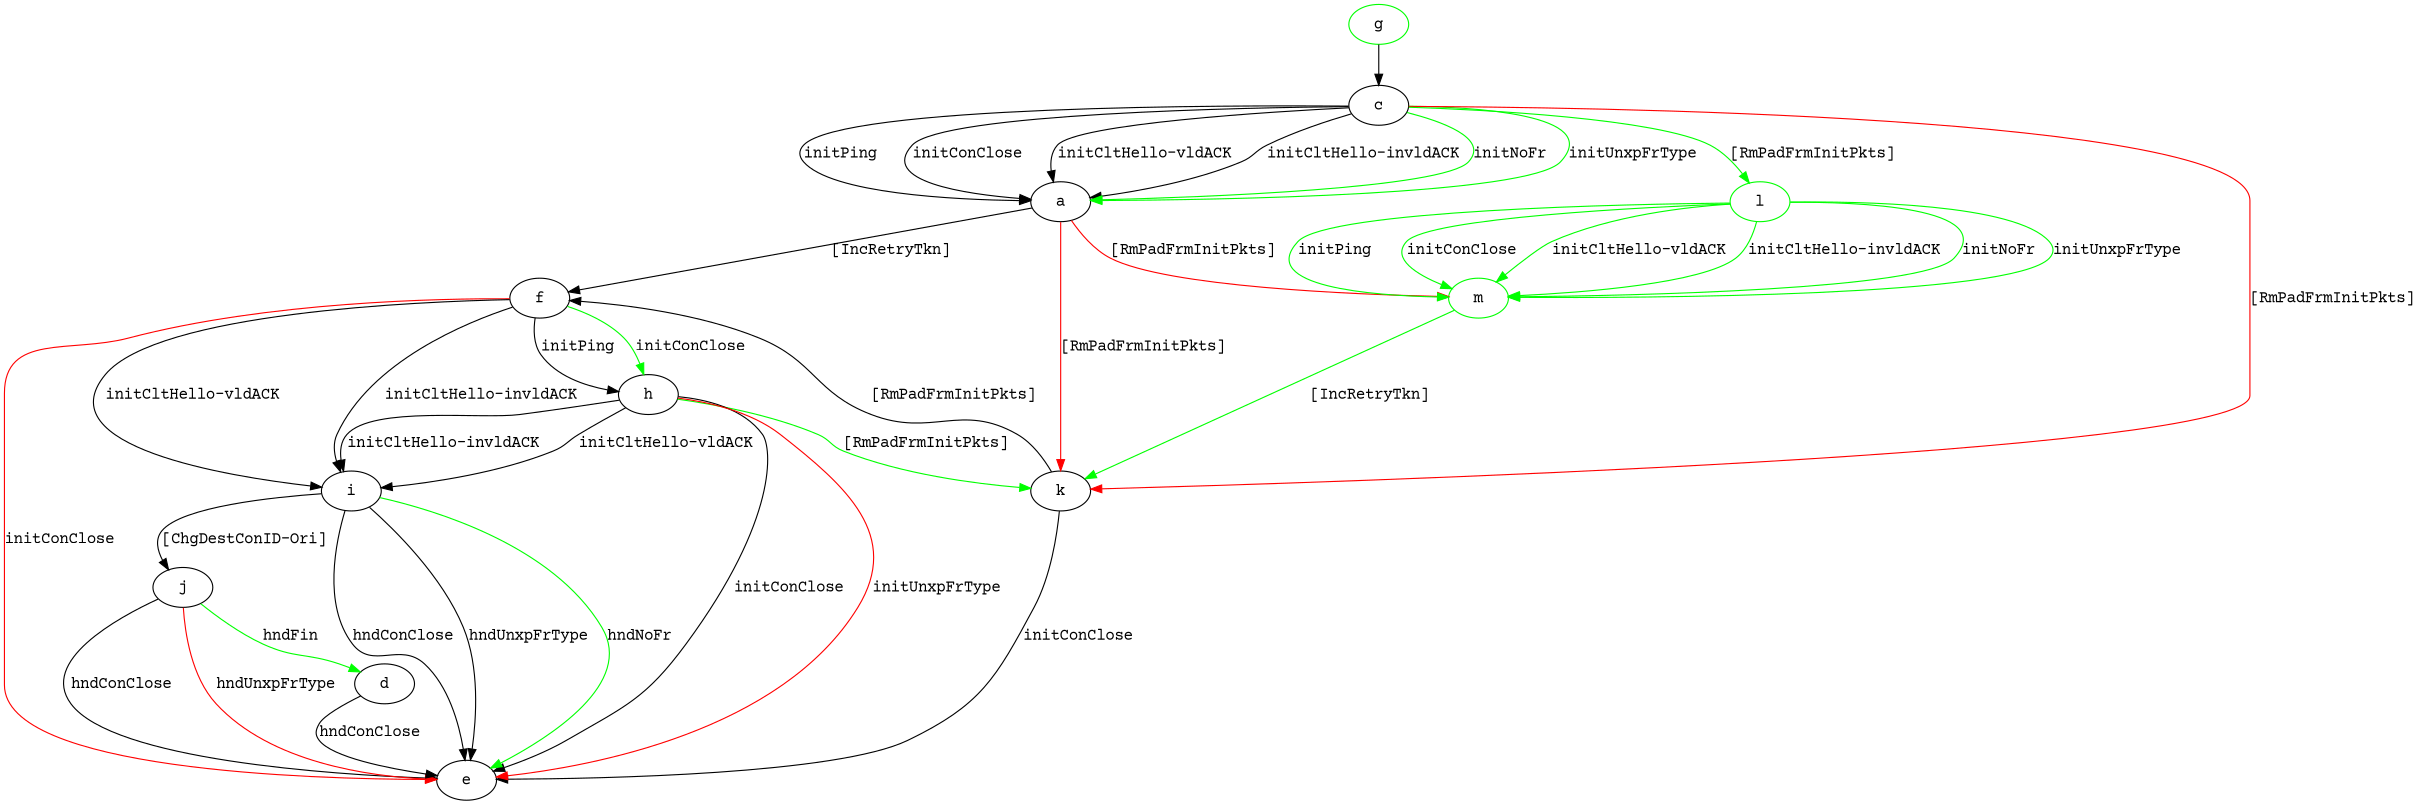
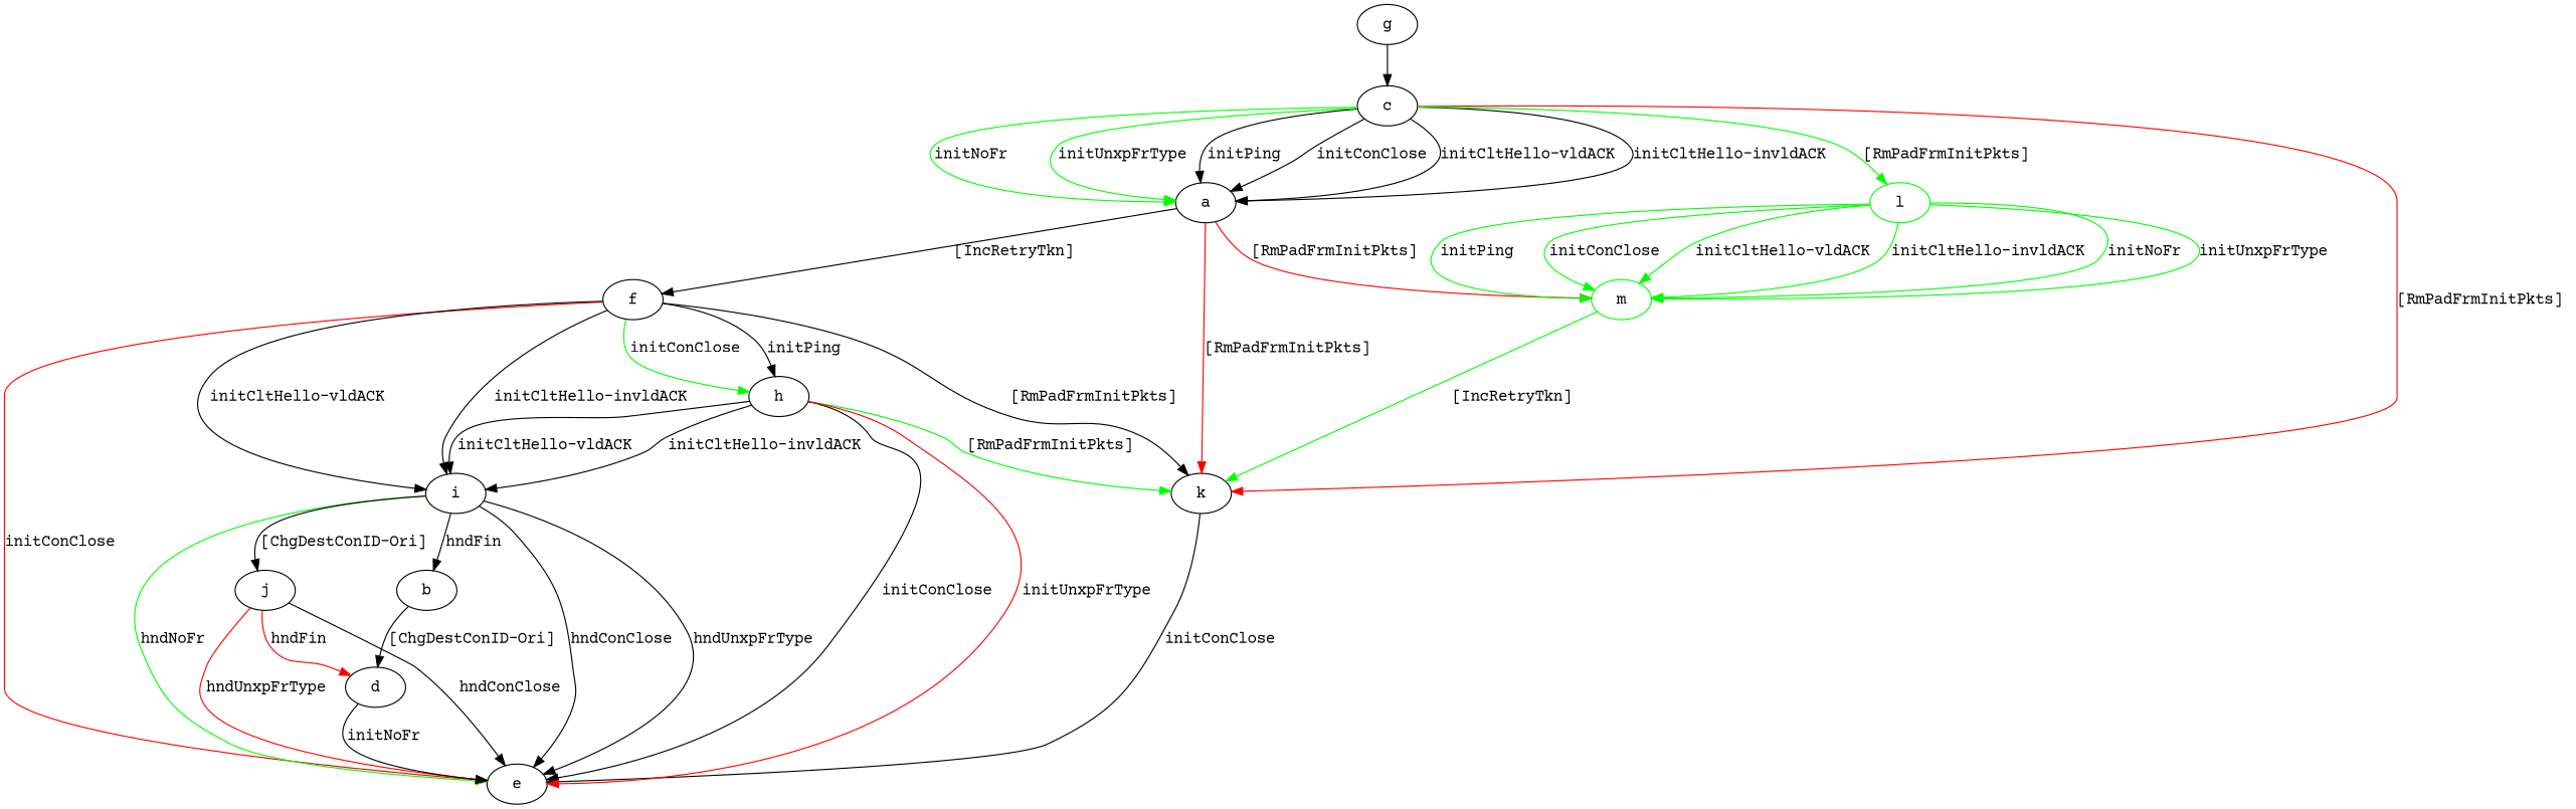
  digraph {
    fontname="Courier Prime"
    node [fontname="Courier Prime"]
    edge [fontname="Courier Prime"]
    a
    f
    k
    m [color=green]
    e
    h
    i
+   b
    j
    d
    c
    l [color=green]
-   g [color=green]
+   g
    a -> f [label="[IncRetryTkn] "]
    a -> k [color=red label="[RmPadFrmInitPkts] "]
    a -> m [color=red label="[RmPadFrmInitPkts] "]
-   k -> f [label="[RmPadFrmInitPkts] "]
+   f -> k [label="[RmPadFrmInitPkts] "]
    f -> e [color=red label="initConClose "]
    f -> h [label="initPing "]
    f -> h [color=green label="initConClose "]
    f -> i [label="initCltHello-vldACK "]
    f -> i [label="initCltHello-invldACK "]
    k -> e [label="initConClose "]
    m -> k [color=green label="[IncRetryTkn] "]
    h -> k [color=green label="[RmPadFrmInitPkts] "]
    h -> e [label="initConClose "]
    h -> e [color=red label="initUnxpFrType "]
    h -> i [label="initCltHello-vldACK "]
    h -> i [label="initCltHello-invldACK "]
    i -> e [label="hndConClose "]
    i -> e [label="hndUnxpFrType "]
    i -> e [color=green label="hndNoFr "]
+   i -> b [label="hndFin "]
    i -> j [label="[ChgDestConID-Ori] "]
+   b -> d [label="[ChgDestConID-Ori] "]
    j -> e [label="hndConClose "]
    j -> e [color=red label="hndUnxpFrType "]
-   j -> d [color=green label="hndFin "]
-   d -> e [label="hndConClose "]
+   j -> d [color=red label="hndFin "]
+   d -> e [label="initNoFr "]
    c -> a [label="initPing "]
    c -> a [label="initConClose "]
    c -> a [label="initCltHello-vldACK "]
    c -> a [label="initCltHello-invldACK "]
    c -> a [color=green label="initNoFr "]
    c -> a [color=green label="initUnxpFrType "]
    c -> k [color=red label="[RmPadFrmInitPkts] "]
    c -> l [color=green label="[RmPadFrmInitPkts] "]
    l -> m [color=green label="initPing "]
    l -> m [color=green label="initConClose "]
    l -> m [color=green label="initCltHello-vldACK "]
    l -> m [color=green label="initCltHello-invldACK "]
    l -> m [color=green label="initNoFr "]
    l -> m [color=green label="initUnxpFrType "]
    g -> c
  }
